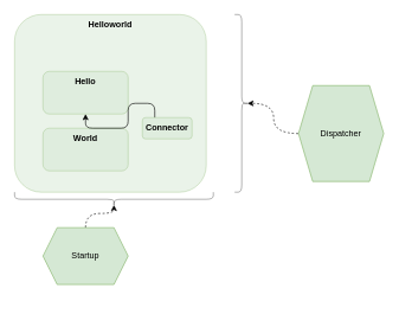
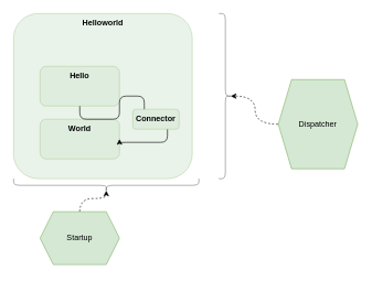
  <mxCell id="0" />
  <mxCell id="1" parent="0" />
  <mxCell id="2" value="&lt;b&gt;Helloworld&lt;/b&gt;" style="rounded=1;whiteSpace=wrap;html=1;verticalAlign=top;fillColor=#d5e8d4;strokeColor=#82b366;opacity=50;" parent="1" vertex="1"><mxGeometry x="20" y="20" width="270" height="250" as="geometry" /></mxCell>
  <mxCell id="3" value="&lt;b&gt;Hello&lt;/b&gt;" style="rounded=1;whiteSpace=wrap;html=1;verticalAlign=top;fillColor=#d5e8d4;strokeColor=#82b366;opacity=50;" parent="1" vertex="1"><mxGeometry x="60" y="100" width="120" height="60" as="geometry" /></mxCell>
  <mxCell id="4" style="edgeStyle=orthogonalEdgeStyle;curved=1;orthogonalLoop=1;jettySize=auto;html=1;entryX=0.1;entryY=0.5;entryDx=0;entryDy=0;entryPerimeter=0;dashed=1;endArrow=classic;endFill=1;" parent="1" source="5" target="10" edge="1"><mxGeometry relative="1" as="geometry" /></mxCell>
  <mxCell id="5" value="Startup" style="shape=hexagon;perimeter=hexagonPerimeter2;whiteSpace=wrap;html=1;fixedSize=1;fillColor=#d5e8d4;strokeColor=#82b366;" parent="1" vertex="1"><mxGeometry x="60" y="320" width="120" height="80" as="geometry" /></mxCell>
  <mxCell id="6" style="edgeStyle=orthogonalEdgeStyle;curved=1;orthogonalLoop=1;jettySize=auto;html=1;exitX=0;exitY=0.5;exitDx=0;exitDy=0;entryX=0.1;entryY=0.5;entryDx=0;entryDy=0;entryPerimeter=0;dashed=1;endArrow=classic;endFill=1;" parent="1" source="7" target="9" edge="1"><mxGeometry relative="1" as="geometry" /></mxCell>
  <mxCell id="7" value="Dispatcher" style="shape=hexagon;perimeter=hexagonPerimeter2;whiteSpace=wrap;html=1;fixedSize=1;fillColor=#d5e8d4;strokeColor=#82b366;" parent="1" vertex="1"><mxGeometry x="420" y="120" width="120" height="135" as="geometry" /></mxCell>
  <mxCell id="8" value="&lt;b&gt;World&lt;/b&gt;" style="rounded=1;whiteSpace=wrap;html=1;verticalAlign=top;fillColor=#d5e8d4;strokeColor=#82b366;opacity=50;" parent="1" vertex="1"><mxGeometry x="60" y="180" width="120" height="60" as="geometry" /></mxCell>
  <mxCell id="9" value="" style="shape=curlyBracket;whiteSpace=wrap;html=1;rounded=1;flipH=1;opacity=50;" parent="1" vertex="1"><mxGeometry x="330" y="20" width="20" height="250" as="geometry" /></mxCell>
  <mxCell id="10" value="" style="shape=curlyBracket;whiteSpace=wrap;html=1;rounded=1;flipH=1;opacity=50;rotation=90;" parent="1" vertex="1"><mxGeometry x="150" y="140" width="20" height="280" as="geometry" /></mxCell>
- <mxCell id="11" style="edgeStyle=orthogonalEdgeStyle;rounded=1;orthogonalLoop=1;jettySize=auto;html=1;exitX=0.25;exitY=0;exitDx=0;exitDy=0;" edge="1" parent="1" source="13" target="3"><mxGeometry relative="1" as="geometry" /></mxCell>
+ <mxCell id="11" style="edgeStyle=orthogonalEdgeStyle;rounded=1;orthogonalLoop=1;jettySize=auto;html=1;exitX=0.25;exitY=0;exitDx=0;exitDy=0;endArrow=none;" edge="1" parent="1" source="13" target="3"><mxGeometry relative="1" as="geometry" /></mxCell>
+ <mxCell id="12" style="edgeStyle=orthogonalEdgeStyle;rounded=1;orthogonalLoop=1;jettySize=auto;html=1;exitX=0.75;exitY=1;exitDx=0;exitDy=0;" edge="1" parent="1" source="13" target="8"><mxGeometry relative="1" as="geometry" /></mxCell>
  <mxCell id="13" value="&lt;b&gt;Connector&lt;/b&gt;" style="rounded=1;whiteSpace=wrap;html=1;verticalAlign=top;fillColor=#d5e8d4;strokeColor=#82b366;opacity=50;" vertex="1" parent="1"><mxGeometry x="200" y="165" width="70" height="30" as="geometry" /></mxCell>
